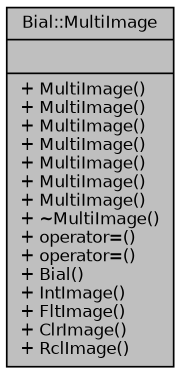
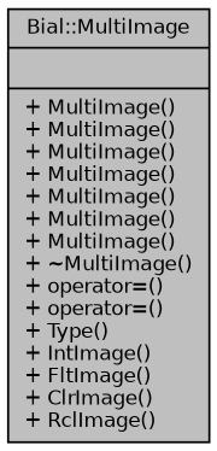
  digraph {
-   n1 [color=black fillcolor=grey75 fontcolor=black fontname=Helvetica fontsize=10 height=0.2 label="{Bial::MultiImage\n||+ MultiImage()\l+ MultiImage()\l+ MultiImage()\l+ MultiImage()\l+ MultiImage()\l+ MultiImage()\l+ MultiImage()\l+ ~MultiImage()\l+ operator=()\l+ operator=()\l+ Bial()\l+ IntImage()\l+ FltImage()\l+ ClrImage()\l+ RclImage()\l}" shape=record style=filled width=0.4]
+   n1 [color=black fillcolor=grey75 fontcolor=black fontname=Helvetica fontsize=10 height=0.2 label="{Bial::MultiImage\n||+ MultiImage()\l+ MultiImage()\l+ MultiImage()\l+ MultiImage()\l+ MultiImage()\l+ MultiImage()\l+ MultiImage()\l+ ~MultiImage()\l+ operator=()\l+ operator=()\l+ Type()\l+ IntImage()\l+ FltImage()\l+ ClrImage()\l+ RclImage()\l}" shape=record style=filled width=0.4]
  }
